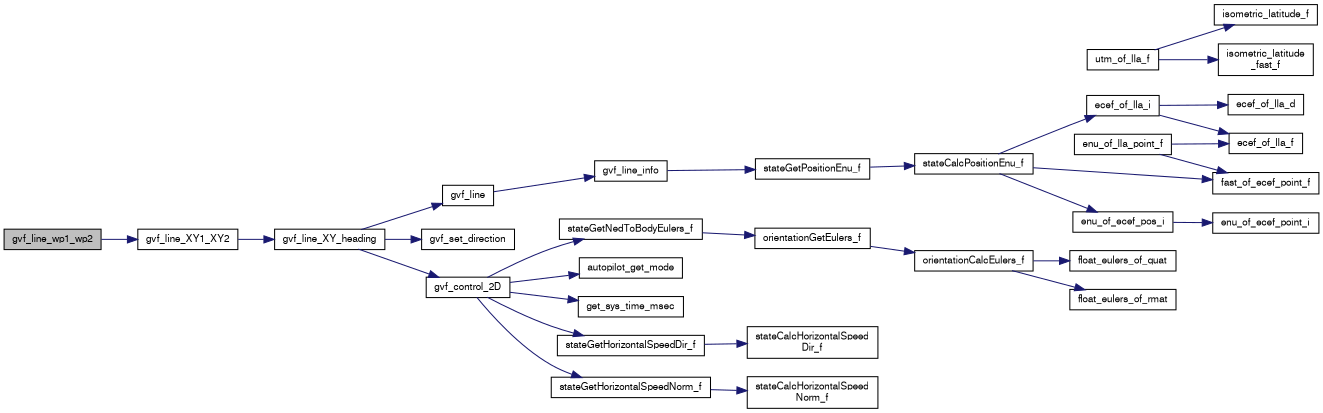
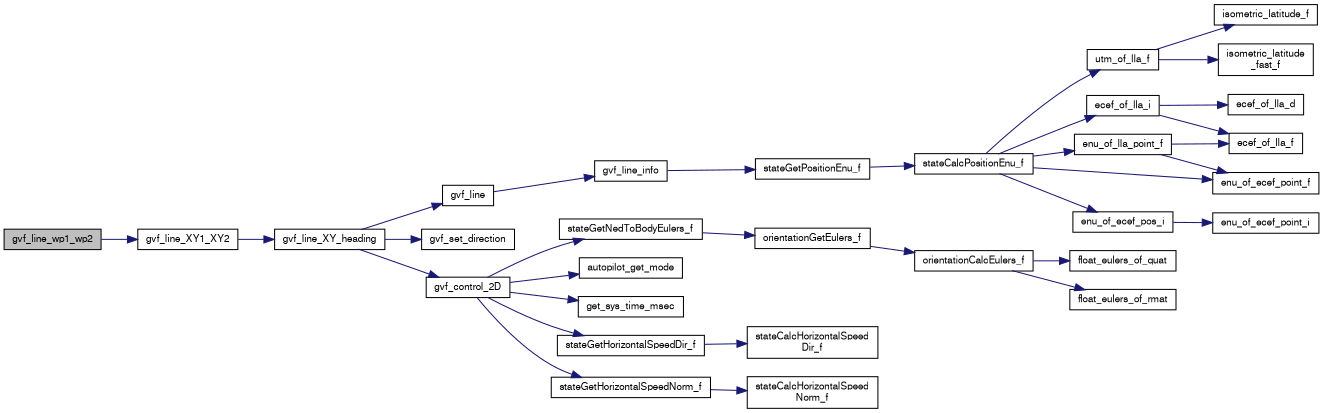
  digraph {
    rankdir=LR
    node [color=black fillcolor=white fontname=FreeSans fontsize=10 shape=record style=filled]
    edge [color=midnightblue fontname=FreeSans fontsize=10 labelfontname=FreeSans labelfontsize=10 style=solid]
    n1 [fillcolor=grey75 fontcolor=black height=0.2 label=gvf_line_wp1_wp2 width=0.4]
    n2 [height=0.2 label=gvf_line_XY1_XY2 width=0.4]
    n3 [height=0.2 label=gvf_line_XY_heading width=0.4]
    n4 [height=0.2 label=gvf_line width=0.4]
    n5 [height=0.2 label=gvf_set_direction width=0.4]
    n6 [height=0.2 label=gvf_control_2D width=0.4]
    n7 [height=0.2 label=gvf_line_info width=0.4]
    n8 [height=0.2 label=autopilot_get_mode width=0.4]
    n9 [height=0.2 label=get_sys_time_msec width=0.4]
    n10 [height=0.2 label=stateGetHorizontalSpeedDir_f width=0.4]
    n11 [height=0.2 label=stateGetHorizontalSpeedNorm_f width=0.4]
    n12 [height=0.2 label=stateGetNedToBodyEulers_f width=0.4]
    n13 [height=0.2 label=stateGetPositionEnu_f width=0.4]
    n14 [height=0.2 label="stateCalcHorizontalSpeed\lDir_f" width=0.4]
    n15 [height=0.2 label="stateCalcHorizontalSpeed\lNorm_f" width=0.4]
    n16 [height=0.2 label=orientationGetEulers_f width=0.4]
    n17 [height=0.2 label=orientationCalcEulers_f width=0.4]
    n18 [height=0.2 label=float_eulers_of_rmat width=0.4]
    n19 [height=0.2 label=float_eulers_of_quat width=0.4]
    n20 [height=0.2 label=stateCalcPositionEnu_f width=0.4]
-   n21 [height=0.2 label=fast_of_ecef_point_f width=0.4]
+   n21 [height=0.2 label=enu_of_ecef_point_f width=0.4]
    n22 [height=0.2 label=enu_of_ecef_pos_i width=0.4]
    n23 [height=0.2 label=enu_of_lla_point_f width=0.4]
    n24 [height=0.2 label=ecef_of_lla_i width=0.4]
    n25 [height=0.2 label=utm_of_lla_f width=0.4]
    n26 [height=0.2 label=enu_of_ecef_point_i width=0.4]
    n27 [height=0.2 label=ecef_of_lla_f width=0.4]
    n28 [height=0.2 label=ecef_of_lla_d width=0.4]
    n29 [height=0.2 label=isometric_latitude_f width=0.4]
    n30 [height=0.2 label="isometric_latitude\l_fast_f" width=0.4]
    n1 -> n2
    n2 -> n3
    n3 -> n4
    n3 -> n5
    n3 -> n6
    n4 -> n7
    n6 -> n8
    n6 -> n9
    n6 -> n10
    n6 -> n11
    n6 -> n12
    n7 -> n13
    n10 -> n14
    n11 -> n15
    n12 -> n16
    n13 -> n20
    n16 -> n17
    n17 -> n18
    n17 -> n19
    n20 -> n21
    n20 -> n22
+   n20 -> n23
    n20 -> n24
+   n20 -> n25
    n22 -> n26
    n23 -> n21
    n23 -> n27
    n24 -> n27
    n24 -> n28
    n25 -> n29
    n25 -> n30
  }
